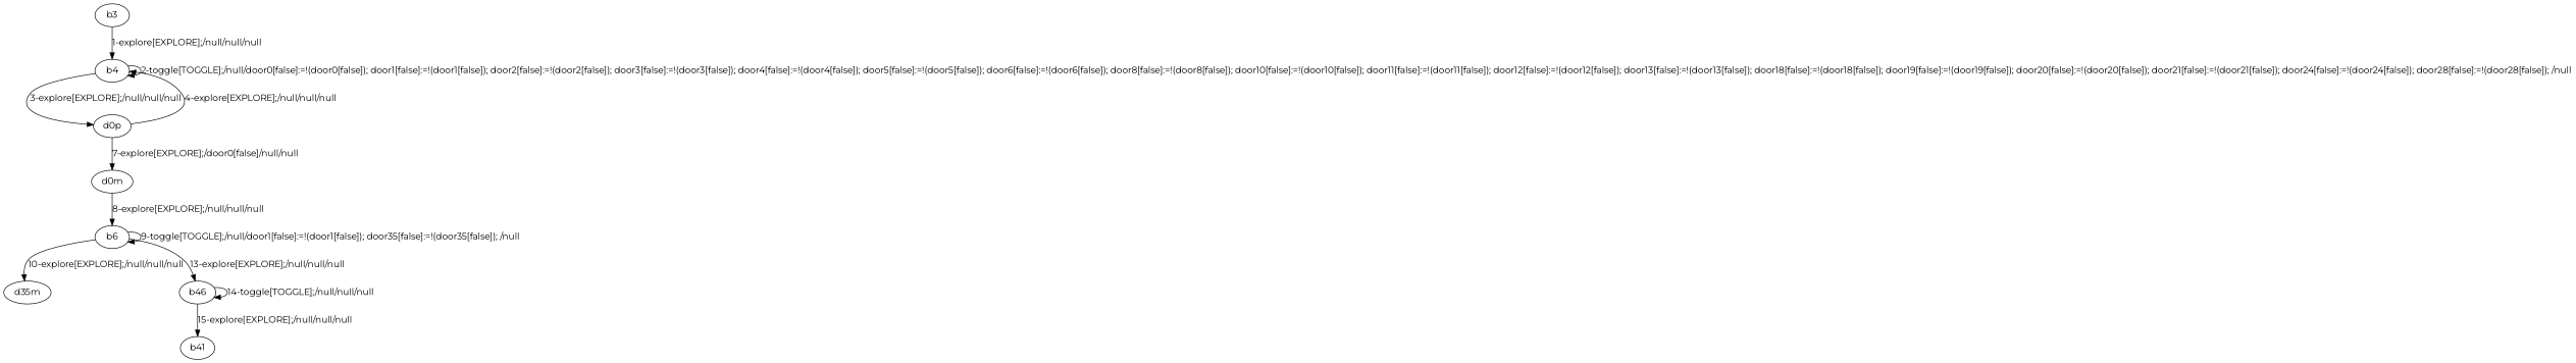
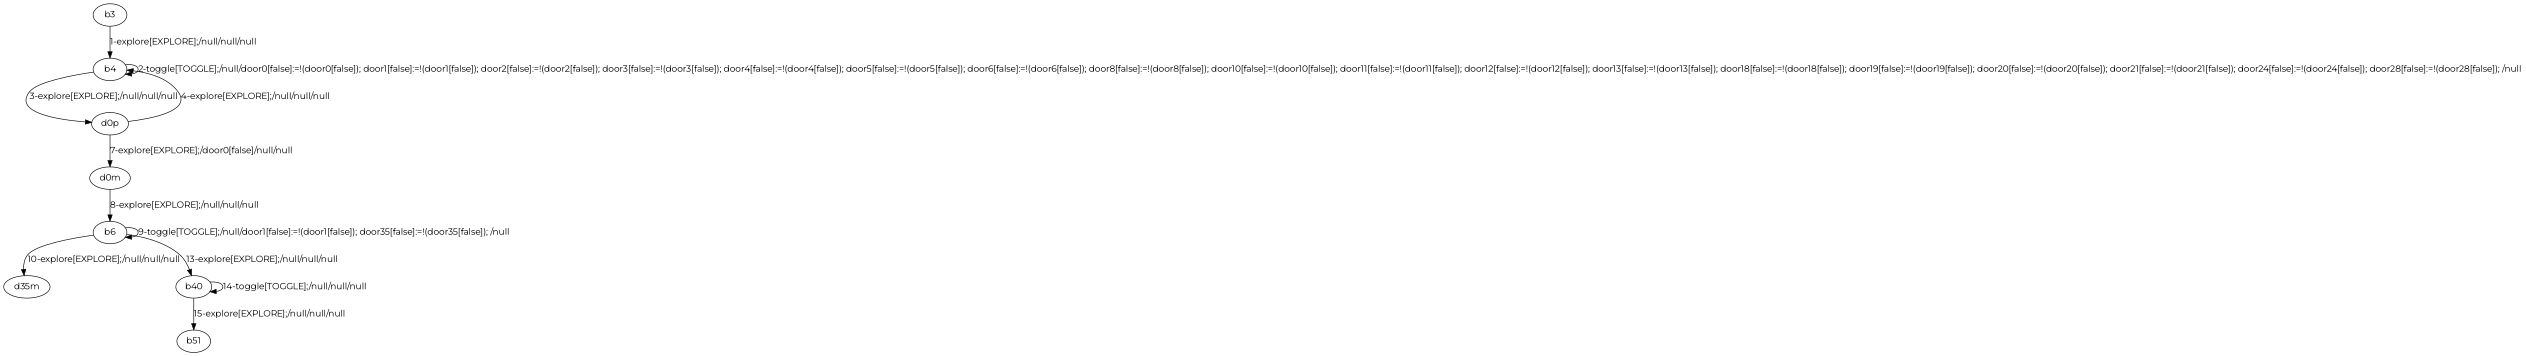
  digraph {
    fontname=Montserrat
    node [fontname=Montserrat]
    edge [fontname=Montserrat]
    b3
    b4
    d0p
    d0m
    b6
    d35m
-   b40 [label=b46]
-   b41
+   b40
+   b41 [label=b51]
    b3 -> b4 [label="1-explore[EXPLORE];/null/null/null"]
    b4 -> b4 [label="2-toggle[TOGGLE];/null/door0[false]:=!(door0[false]); door1[false]:=!(door1[false]); door2[false]:=!(door2[false]); door3[false]:=!(door3[false]); door4[false]:=!(door4[false]); door5[false]:=!(door5[false]); door6[false]:=!(door6[false]); door8[false]:=!(door8[false]); door10[false]:=!(door10[false]); door11[false]:=!(door11[false]); door12[false]:=!(door12[false]); door13[false]:=!(door13[false]); door18[false]:=!(door18[false]); door19[false]:=!(door19[false]); door20[false]:=!(door20[false]); door21[false]:=!(door21[false]); door24[false]:=!(door24[false]); door28[false]:=!(door28[false]); /null"]
    b4 -> d0p [label="3-explore[EXPLORE];/null/null/null"]
    d0p -> b4 [label="4-explore[EXPLORE];/null/null/null"]
    d0p -> d0m [label="7-explore[EXPLORE];/door0[false]/null/null"]
    d0m -> b6 [label="8-explore[EXPLORE];/null/null/null"]
    b6 -> b6 [label="9-toggle[TOGGLE];/null/door1[false]:=!(door1[false]); door35[false]:=!(door35[false]); /null"]
    b6 -> d35m [label="10-explore[EXPLORE];/null/null/null"]
    b6 -> b40 [label="13-explore[EXPLORE];/null/null/null"]
    b40 -> b40 [label="14-toggle[TOGGLE];/null/null/null"]
    b40 -> b41 [label="15-explore[EXPLORE];/null/null/null"]
  }
